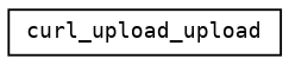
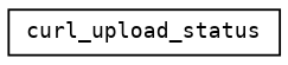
  digraph {
    rankdir=TB
    fontname="DejaVu Sans Mono"
-   n1 [color=black fillcolor=white fontname="DejaVu Sans Mono" fontsize=10 height=0.2 label=curl_upload_upload shape=record style=filled width=0.4]
+   n1 [color=black fillcolor=white fontname="DejaVu Sans Mono" fontsize=10 height=0.2 label=curl_upload_status shape=record style=filled width=0.4]
  }
